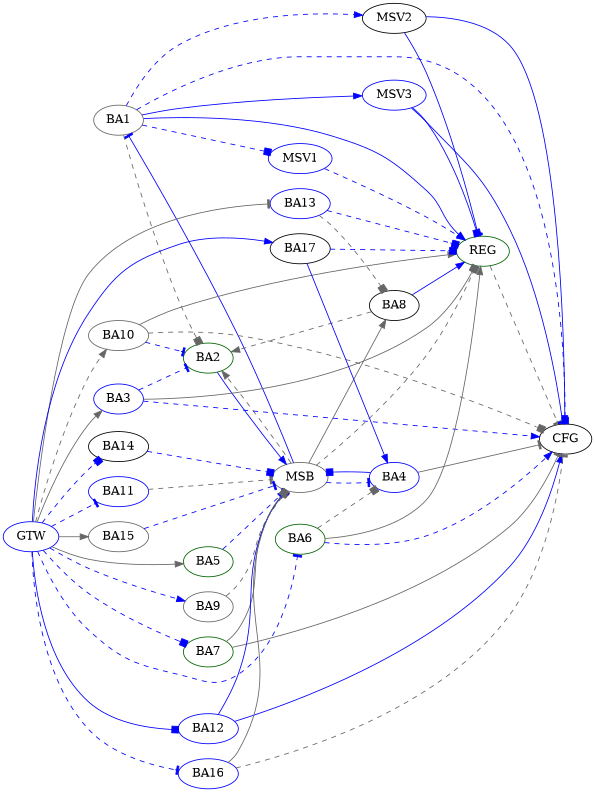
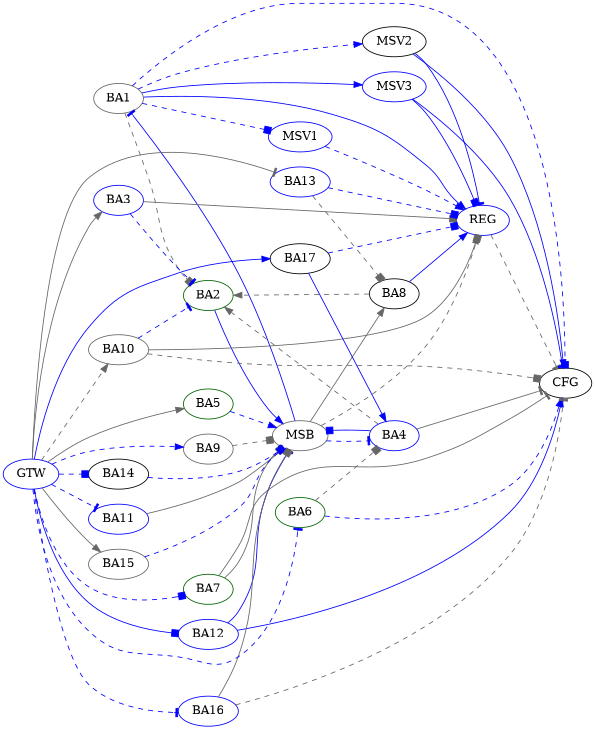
  strict digraph {
    rankdir=LR
    node [color=blue]
    edge [arrowhead=normal color=blue style=dashed]
    n1 [color=gray40 label=BA1]
    n2 [color=darkgreen label=BA2]
-   n3 [color=darkgreen label=REG]
+   n3 [label=REG]
    n4 [color=black label=CFG]
    n5 [label=MSV1]
    n6 [color=black label=MSV2]
    n7 [label=MSV3]
    n8 [color=gray40 label=MSB]
    n9 [label=BA4]
    n10 [color=black label=BA8]
    n11 [label=BA3]
    n12 [color=darkgreen label=BA5]
    n13 [color=darkgreen label=BA6]
    n14 [color=darkgreen label=BA7]
    n15 [color=gray40 label=BA9]
    n16 [color=gray40 label=BA10]
    n17 [label=BA11]
    n18 [label=BA12]
    n19 [label=BA13]
    n20 [color=black label=BA14]
    n21 [color=gray40 label=BA15]
    n22 [label=BA16]
    n23 [color=black label=BA17]
    n24 [label=GTW]
    n1 -> n2 [arrowhead=box color=gray40]
    n1 -> n3 [style=solid]
    n1 -> n4 [arrowhead=box]
    n1 -> n5 [arrowhead=box]
    n1 -> n6
    n1 -> n7 [style=solid]
    n2 -> n8 [style=solid]
    n3 -> n4 [arrowhead=tee color=gray40]
    n5 -> n3
    n6 -> n3 [arrowhead=tee style=solid]
    n6 -> n4 [style=solid]
    n7 -> n3 [arrowhead=box style=solid]
    n7 -> n4 [arrowhead=tee style=solid]
    n8 -> n1 [arrowhead=tee style=solid]
-   n8 -> n2 [color=gray40]
+   n9 -> n2 [color=gray40]
    n8 -> n3 [arrowhead=box color=gray40]
    n8 -> n9 [arrowhead=tee]
    n8 -> n10 [color=gray40 style=solid]
    n9 -> n4 [arrowhead=tee color=gray40 style=solid]
    n9 -> n8 [arrowhead=box style=solid]
    n10 -> n2 [color=gray40]
    n10 -> n3 [style=solid]
    n11 -> n2 [arrowhead=tee]
    n11 -> n3 [arrowhead=box color=gray40 style=solid]
-   n11 -> n4
    n12 -> n8
-   n13 -> n3 [color=gray40 style=solid]
    n13 -> n4
    n13 -> n9 [arrowhead=box color=gray40]
    n14 -> n4 [arrowhead=tee color=gray40 style=solid]
    n14 -> n8 [arrowhead=box color=gray40 style=solid]
    n15 -> n8 [arrowhead=box color=gray40]
    n16 -> n2 [arrowhead=tee]
    n16 -> n3 [color=gray40 style=solid]
    n16 -> n4 [arrowhead=box color=gray40]
-   n17 -> n8 [arrowhead=tee color=gray40]
+   n17 -> n8 [arrowhead=tee color=gray40 style=solid]
    n18 -> n4 [style=solid]
    n18 -> n8 [arrowhead=tee style=solid]
    n19 -> n3 [arrowhead=box]
    n19 -> n10 [arrowhead=box color=gray40]
    n20 -> n8 [arrowhead=box]
    n21 -> n8 [arrowhead=tee]
    n22 -> n4 [arrowhead=tee color=gray40]
    n22 -> n8 [arrowhead=box color=gray40 style=solid]
    n23 -> n3 [arrowhead=box]
    n23 -> n9 [style=solid]
    n24 -> n11 [color=gray40 style=solid]
    n24 -> n12 [color=gray40 style=solid]
    n24 -> n13 [arrowhead=tee]
    n24 -> n14 [arrowhead=box]
    n24 -> n15
    n24 -> n16 [color=gray40]
    n24 -> n17 [arrowhead=tee]
    n24 -> n18 [arrowhead=box style=solid]
    n24 -> n19 [arrowhead=tee color=gray40 style=solid]
    n24 -> n20 [arrowhead=box]
    n24 -> n21 [color=gray40 style=solid]
    n24 -> n22 [arrowhead=tee]
    n24 -> n23 [style=solid]
  }
